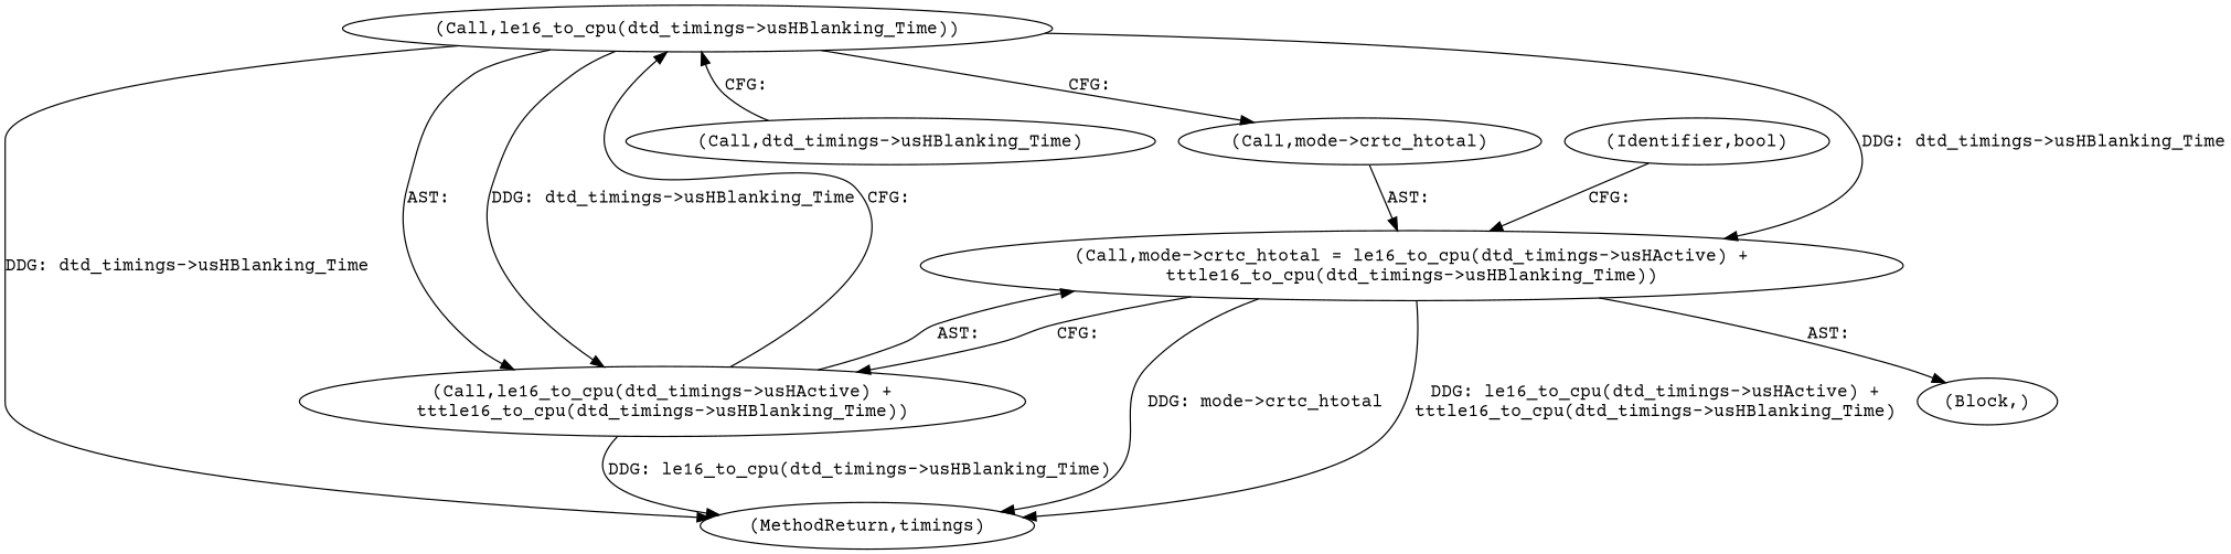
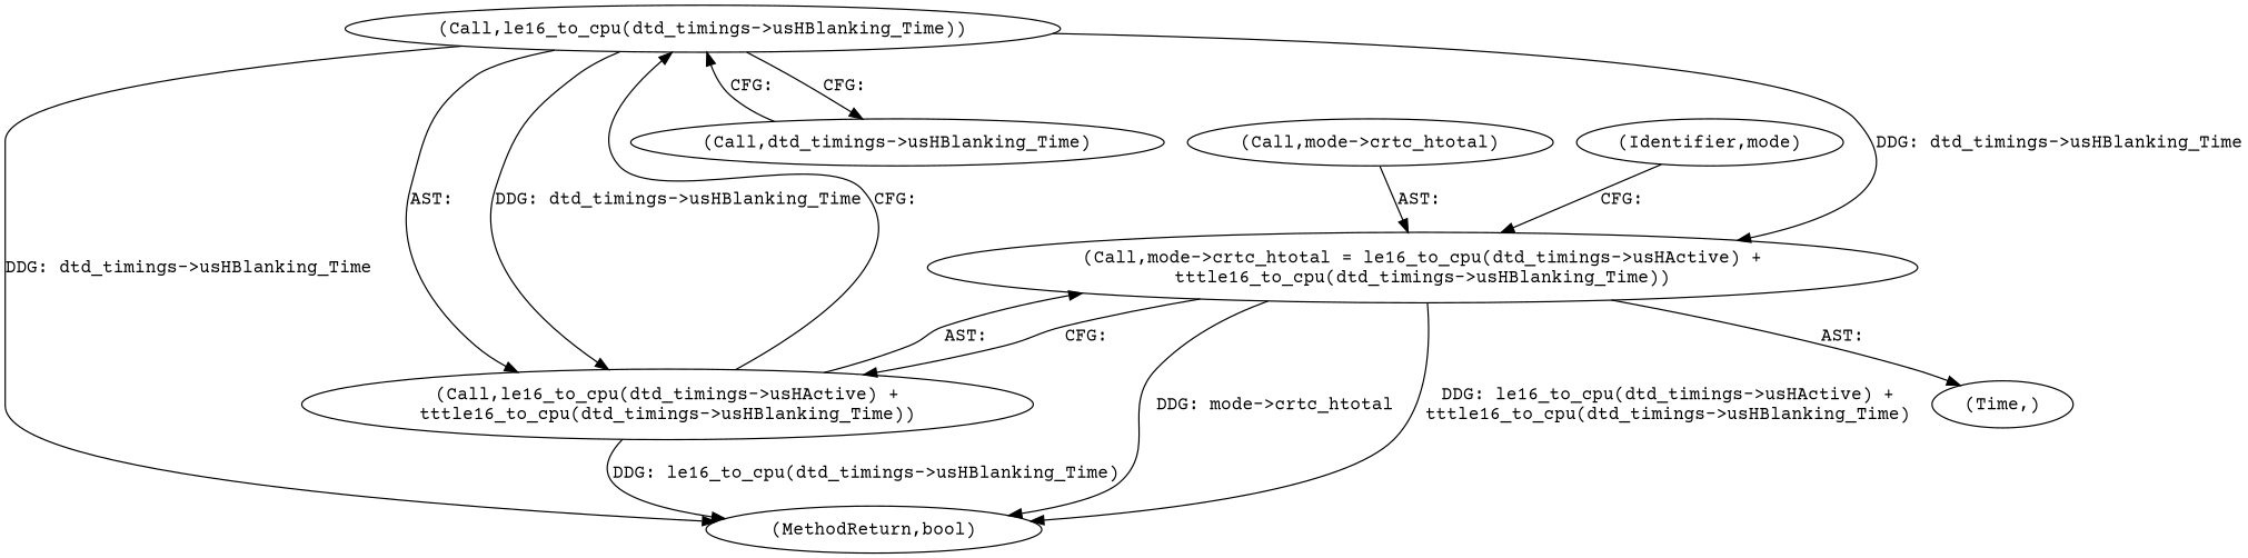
  digraph {
    fontname="Courier Prime"
    node [fontname="Courier Prime"]
    edge [fontname="Courier Prime"]
    n1 [label="(Call,le16_to_cpu(dtd_timings->usHBlanking_Time))"]
    n2 [label="(Call,mode->crtc_htotal = le16_to_cpu(dtd_timings->usHActive) +\n\t\t\tle16_to_cpu(dtd_timings->usHBlanking_Time))"]
    n3 [label="(Call,le16_to_cpu(dtd_timings->usHActive) +\n\t\t\tle16_to_cpu(dtd_timings->usHBlanking_Time))"]
-   n4 [label="(MethodReturn,timings)"]
+   n4 [label="(MethodReturn,bool)"]
    n5 [label="(Call,dtd_timings->usHBlanking_Time)"]
-   n6 [label="(Block,)"]
-   n7 [label="(Identifier,bool)"]
+   n6 [label="(Time,)"]
+   n7 [label="(Identifier,mode)"]
    n8 [label="(Call,mode->crtc_htotal)"]
    n1 -> n2 [label="DDG: dtd_timings->usHBlanking_Time"]
    n1 -> n3 [label="AST: "]
    n1 -> n3 [label="DDG: dtd_timings->usHBlanking_Time"]
    n1 -> n4 [label="DDG: dtd_timings->usHBlanking_Time"]
-   n1 -> n8 [label="CFG: "]
+   n1 -> n5 [label="CFG: "]
    n2 -> n3 [label="CFG: "]
    n2 -> n4 [label="DDG: mode->crtc_htotal"]
    n2 -> n4 [label="DDG: le16_to_cpu(dtd_timings->usHActive) +\n\t\t\tle16_to_cpu(dtd_timings->usHBlanking_Time)"]
    n2 -> n6 [label="AST: "]
    n3 -> n1 [label="CFG: "]
    n3 -> n2 [label="AST: "]
    n3 -> n4 [label="DDG: le16_to_cpu(dtd_timings->usHBlanking_Time)"]
    n5 -> n1 [label="CFG: "]
    n7 -> n2 [label="CFG: "]
    n8 -> n2 [label="AST: "]
  }
